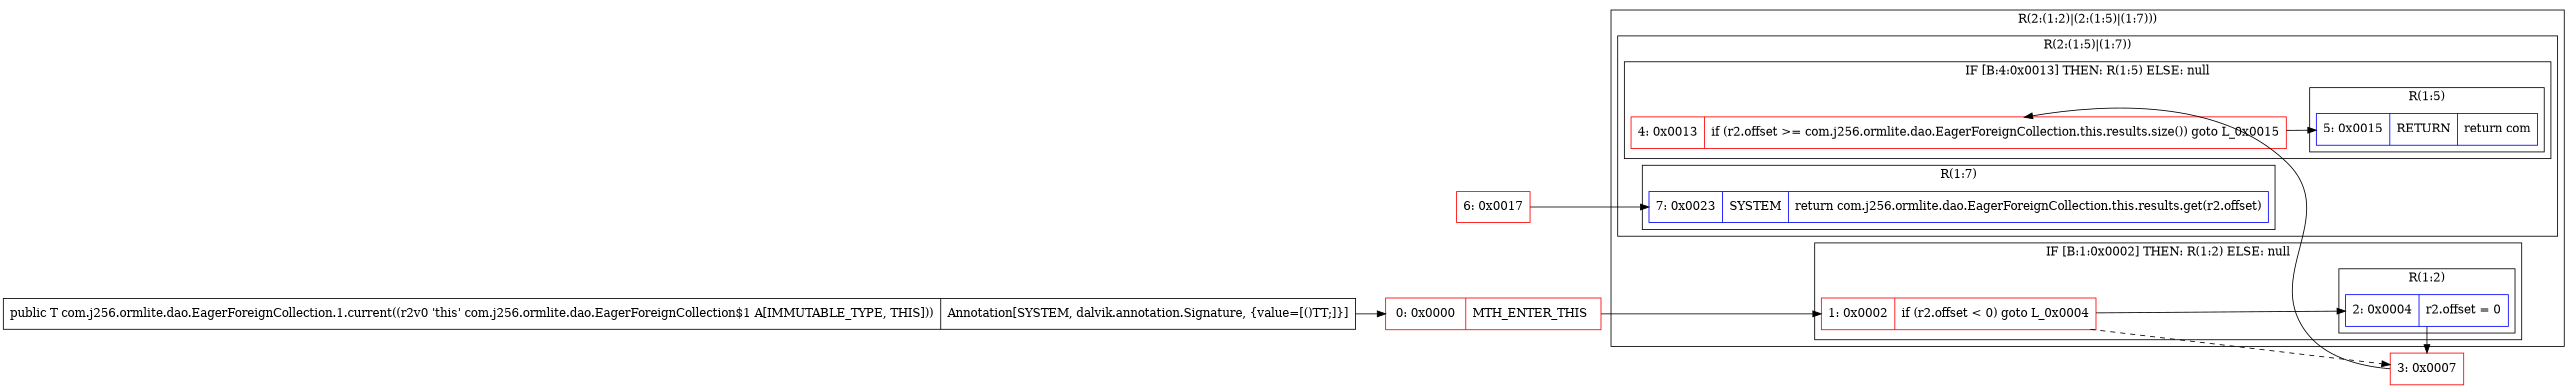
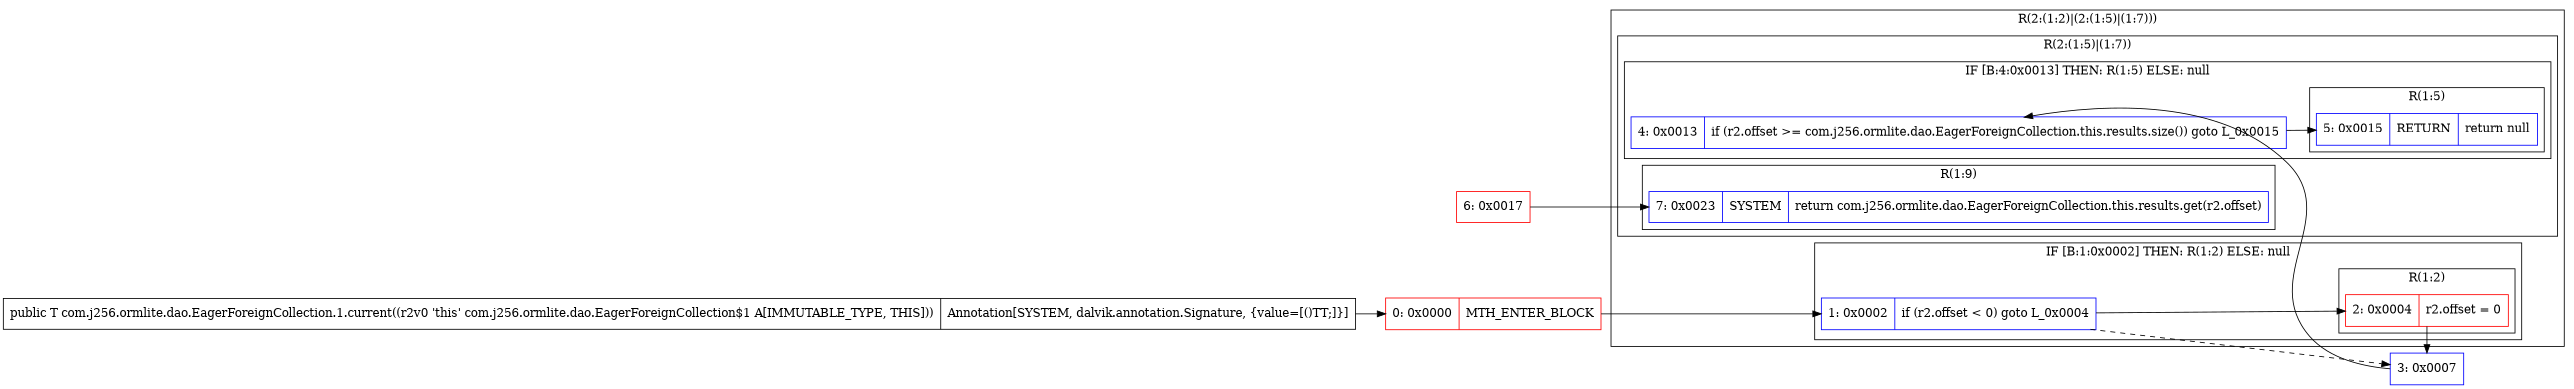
  digraph {
    rankdir=LR
    node [color=blue shape=record]
-   n1 [label="{2\:\ 0x0004|r2.offset = 0\l}"]
-   n2 [color=red label="{1\:\ 0x0002|if (r2.offset \< 0) goto L_0x0004\l}"]
-   n3 [label="{5\:\ 0x0015|RETURN\l|return com\l}"]
-   n4 [color=red label="{4\:\ 0x0013|if (r2.offset \>= com.j256.ormlite.dao.EagerForeignCollection.this.results.size()) goto L_0x0015\l}"]
+   n1 [color=red label="{2\:\ 0x0004|r2.offset = 0\l}"]
+   n2 [label="{1\:\ 0x0002|if (r2.offset \< 0) goto L_0x0004\l}"]
+   n3 [label="{5\:\ 0x0015|RETURN\l|return null\l}"]
+   n4 [label="{4\:\ 0x0013|if (r2.offset \>= com.j256.ormlite.dao.EagerForeignCollection.this.results.size()) goto L_0x0015\l}"]
    n5 [label="{7\:\ 0x0023|SYSTEM\l|return com.j256.ormlite.dao.EagerForeignCollection.this.results.get(r2.offset)\l}"]
-   n6 [color=red label="{3\:\ 0x0007}"]
+   n6 [label="{3\:\ 0x0007}"]
    n7 [color=red label="{6\:\ 0x0017}"]
-   n8 [color=red label="{0\:\ 0x0000|MTH_ENTER_THIS\l}"]
+   n8 [color=red label="{0\:\ 0x0000|MTH_ENTER_BLOCK\l}"]
    n9 [label="{public T com.j256.ormlite.dao.EagerForeignCollection.1.current((r2v0 'this' com.j256.ormlite.dao.EagerForeignCollection$1 A[IMMUTABLE_TYPE, THIS]))  | Annotation[SYSTEM, dalvik.annotation.Signature, \{value=[()TT;]\}]\l}" color=""]
    subgraph cluster_1 {
      label="R(2:(1:2)|(2:(1:5)|(1:7)))"
      subgraph cluster_2 {
        label="IF [B:1:0x0002] THEN: R(1:2) ELSE: null"
        n2
        subgraph cluster_3 {
          label="R(1:2)"
          n1
        }
      }
      subgraph cluster_4 {
        label="R(2:(1:5)|(1:7))"
        subgraph cluster_5 {
          label="IF [B:4:0x0013] THEN: R(1:5) ELSE: null"
          n4
          subgraph cluster_6 {
            label="R(1:5)"
            n3
          }
        }
        subgraph cluster_7 {
-         label="R(1:7)"
+         label="R(1:9)"
          n5
        }
      }
    }
    n1 -> n6
    n2 -> n1
    n2 -> n6 [style=dashed]
    n4 -> n3
    n6 -> n4
    n7 -> n5
    n8 -> n2
    n9 -> n8
  }
